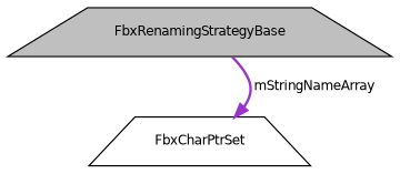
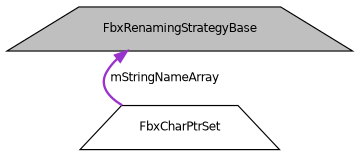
  digraph {
    node [color=black fontname=Helvetica fontsize=10 shape=trapezium style=filled]
    n1 [fillcolor=grey75 fontcolor=black height=0.2 label=FbxRenamingStrategyBase width=0.4]
    n2 [fillcolor=white height=0.2 label=FbxCharPtrSet width=0.4]
-   n2 -> n1 [color=darkorchid3 dir=back fontname=Helvetica fontsize=10 label=" mStringNameArray" labelfontname=Helvetica labelfontsize=10 style=bold]
+   n1 -> n2 [color=darkorchid3 dir=back fontname=Helvetica fontsize=10 label=" mStringNameArray" labelfontname=Helvetica labelfontsize=10 style=bold]
  }
